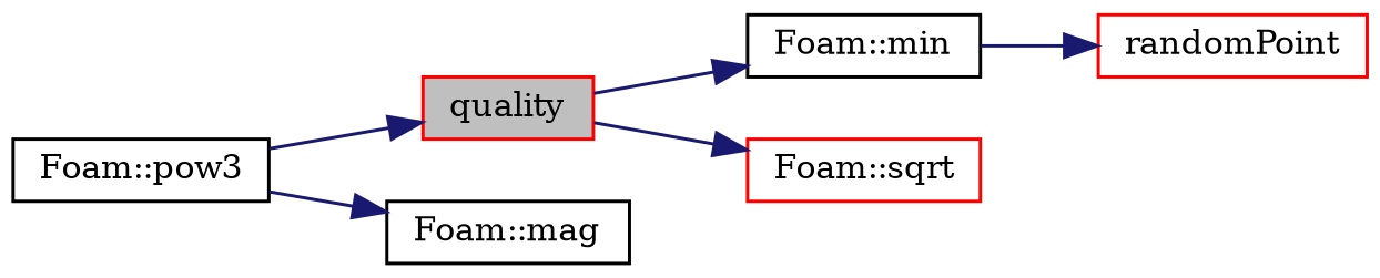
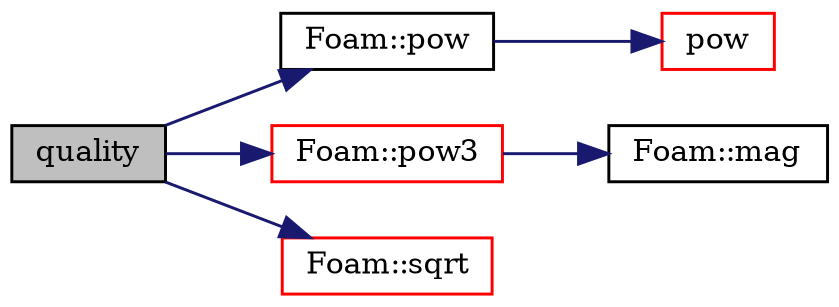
  digraph {
    fontname="DejaVu Serif"
    rankdir=LR
    node [color=black fontname="DejaVu Serif" fontsize=10 shape=record]
    edge [color=midnightblue fontname="DejaVu Serif" fontsize=10 labelfontname=Helvetica labelfontsize=10 style=solid]
-   n1 [color=red fillcolor=grey75 fontcolor=black height=0.2 label=quality style=filled width=0.4]
-   n2 [height=0.2 label="Foam::min" width=0.4]
-   n3 [height=0.2 label="Foam::pow3" width=0.4]
+   n1 [fillcolor=grey75 fontcolor=black height=0.2 label=quality style=filled width=0.4]
+   n2 [height=0.2 label="Foam::pow" width=0.4]
+   n3 [color=red height=0.2 label="Foam::pow3" width=0.4]
    n4 [color=red height=0.2 label="Foam::sqrt" width=0.4]
    n5 [height=0.2 label="Foam::mag" width=0.4]
-   n6 [color=red height=0.2 label=randomPoint width=0.4]
+   n6 [color=red height=0.2 label=pow width=0.4]
    n1 -> n2
-   n3 -> n1
+   n1 -> n3
    n1 -> n4
    n2 -> n6
    n3 -> n5
  }
